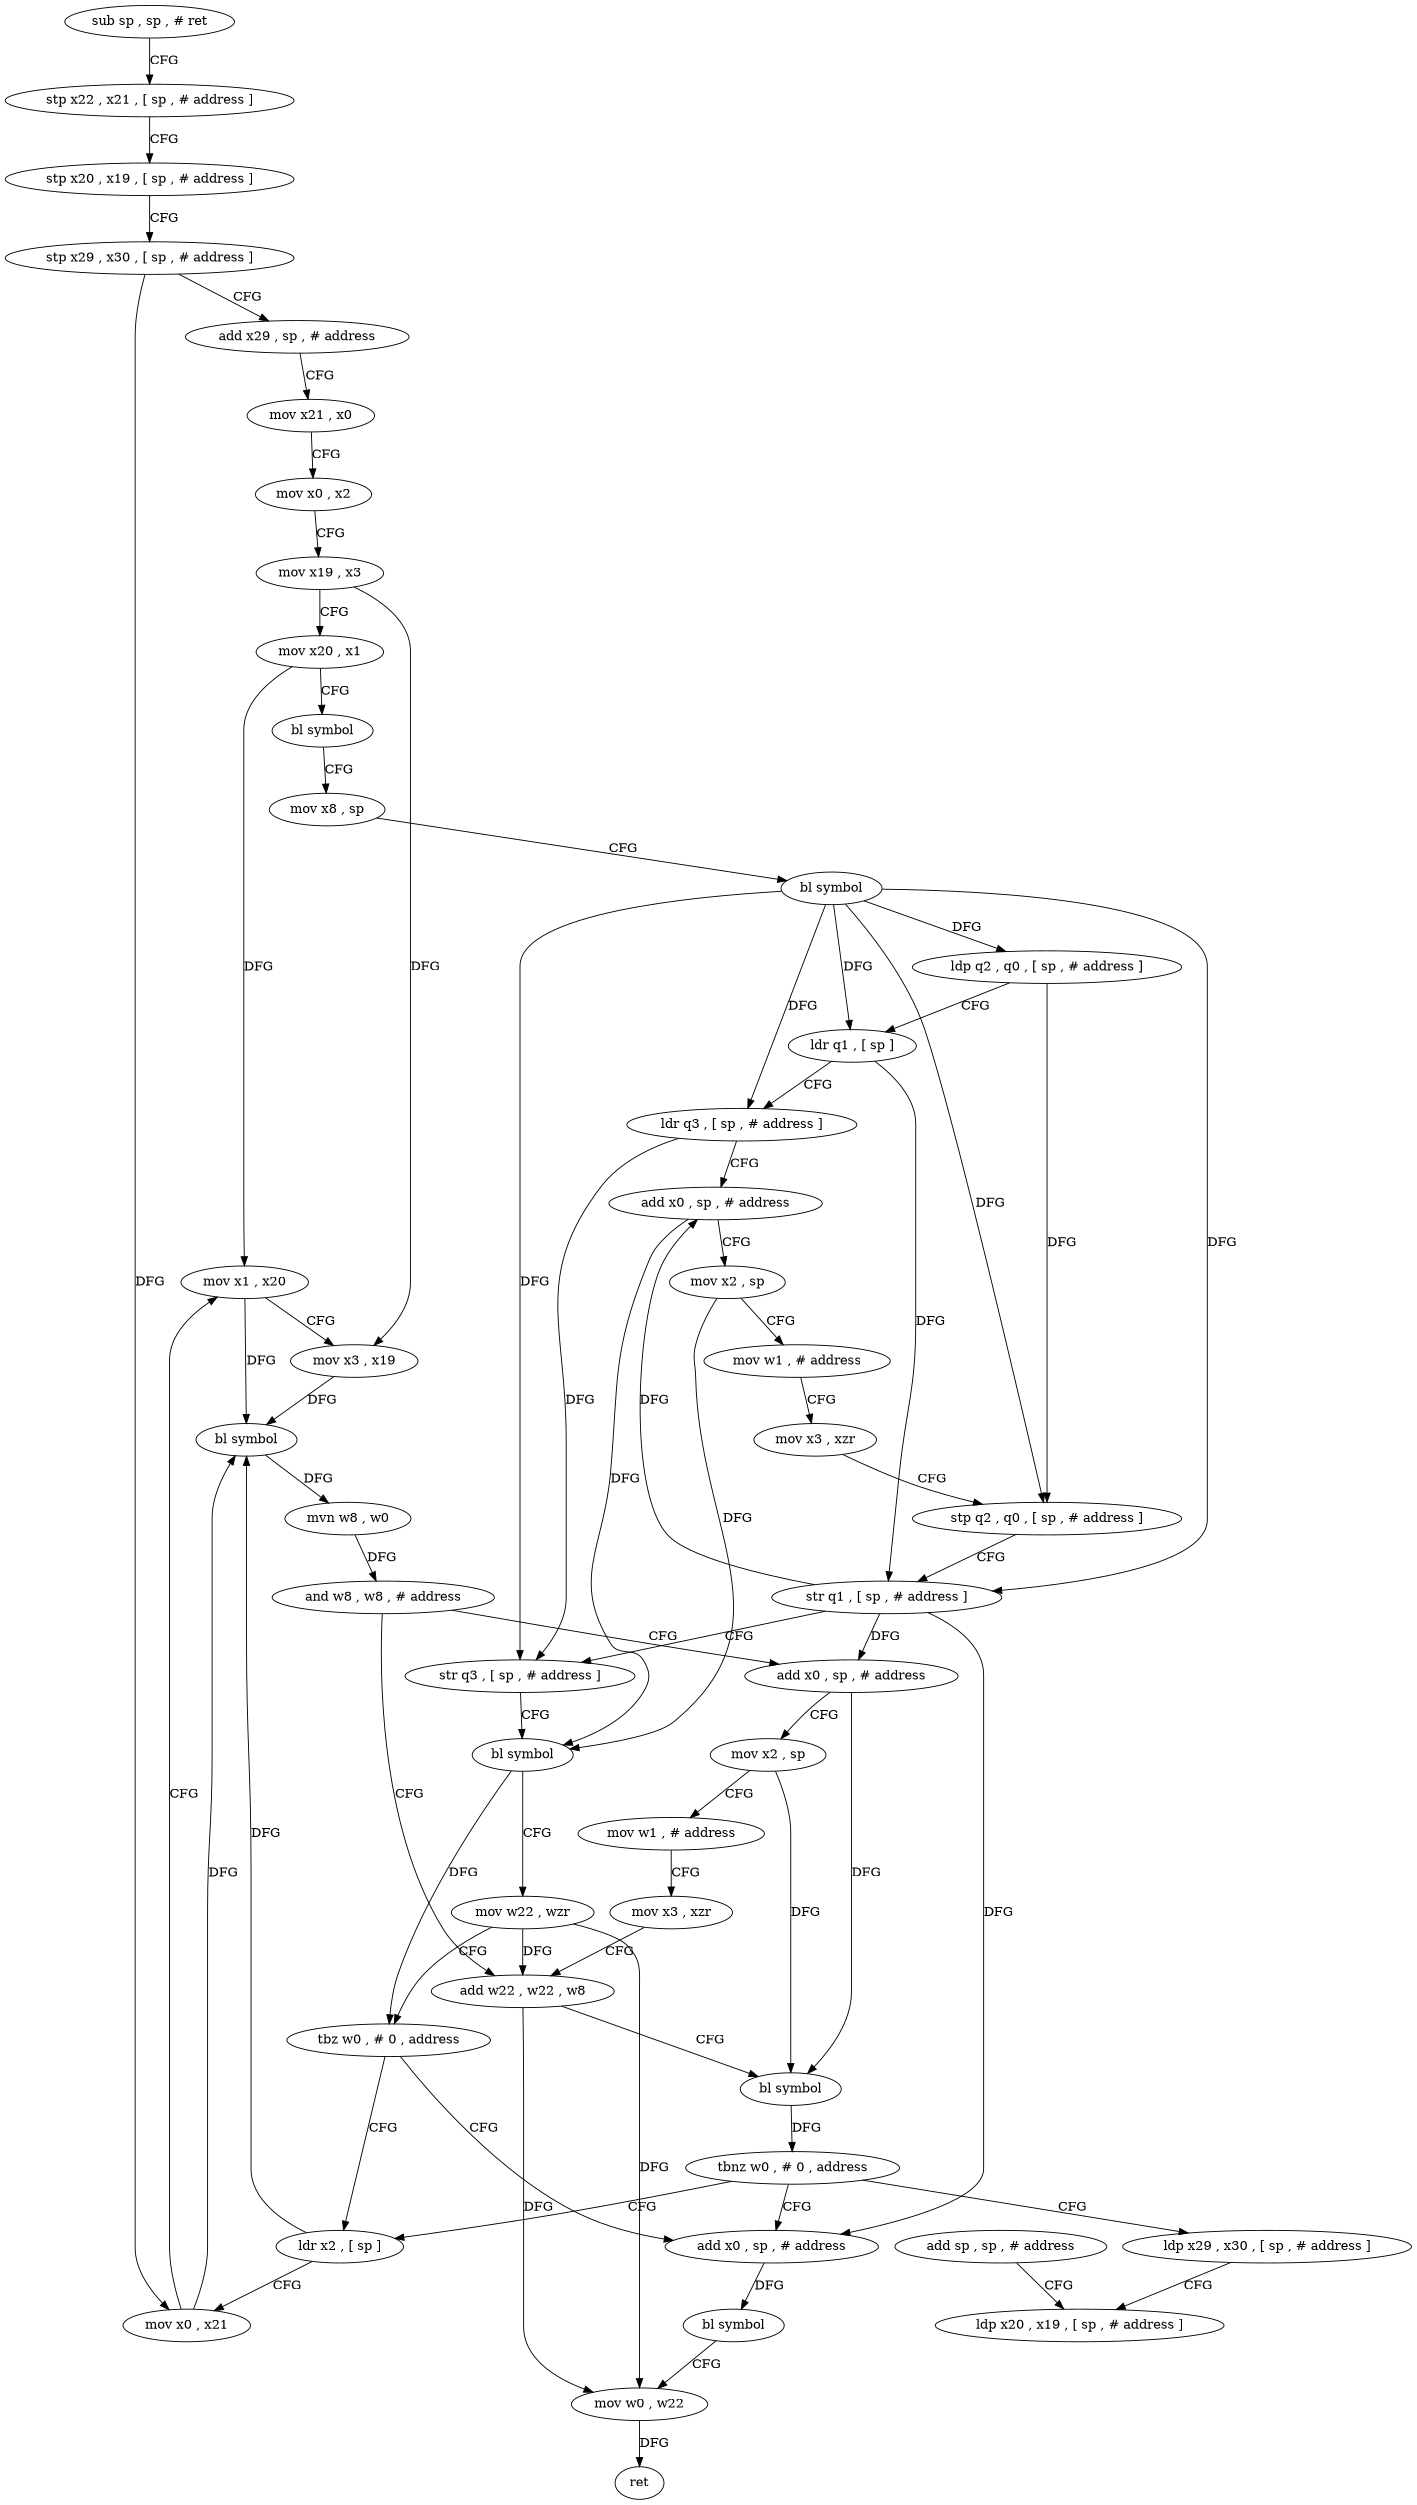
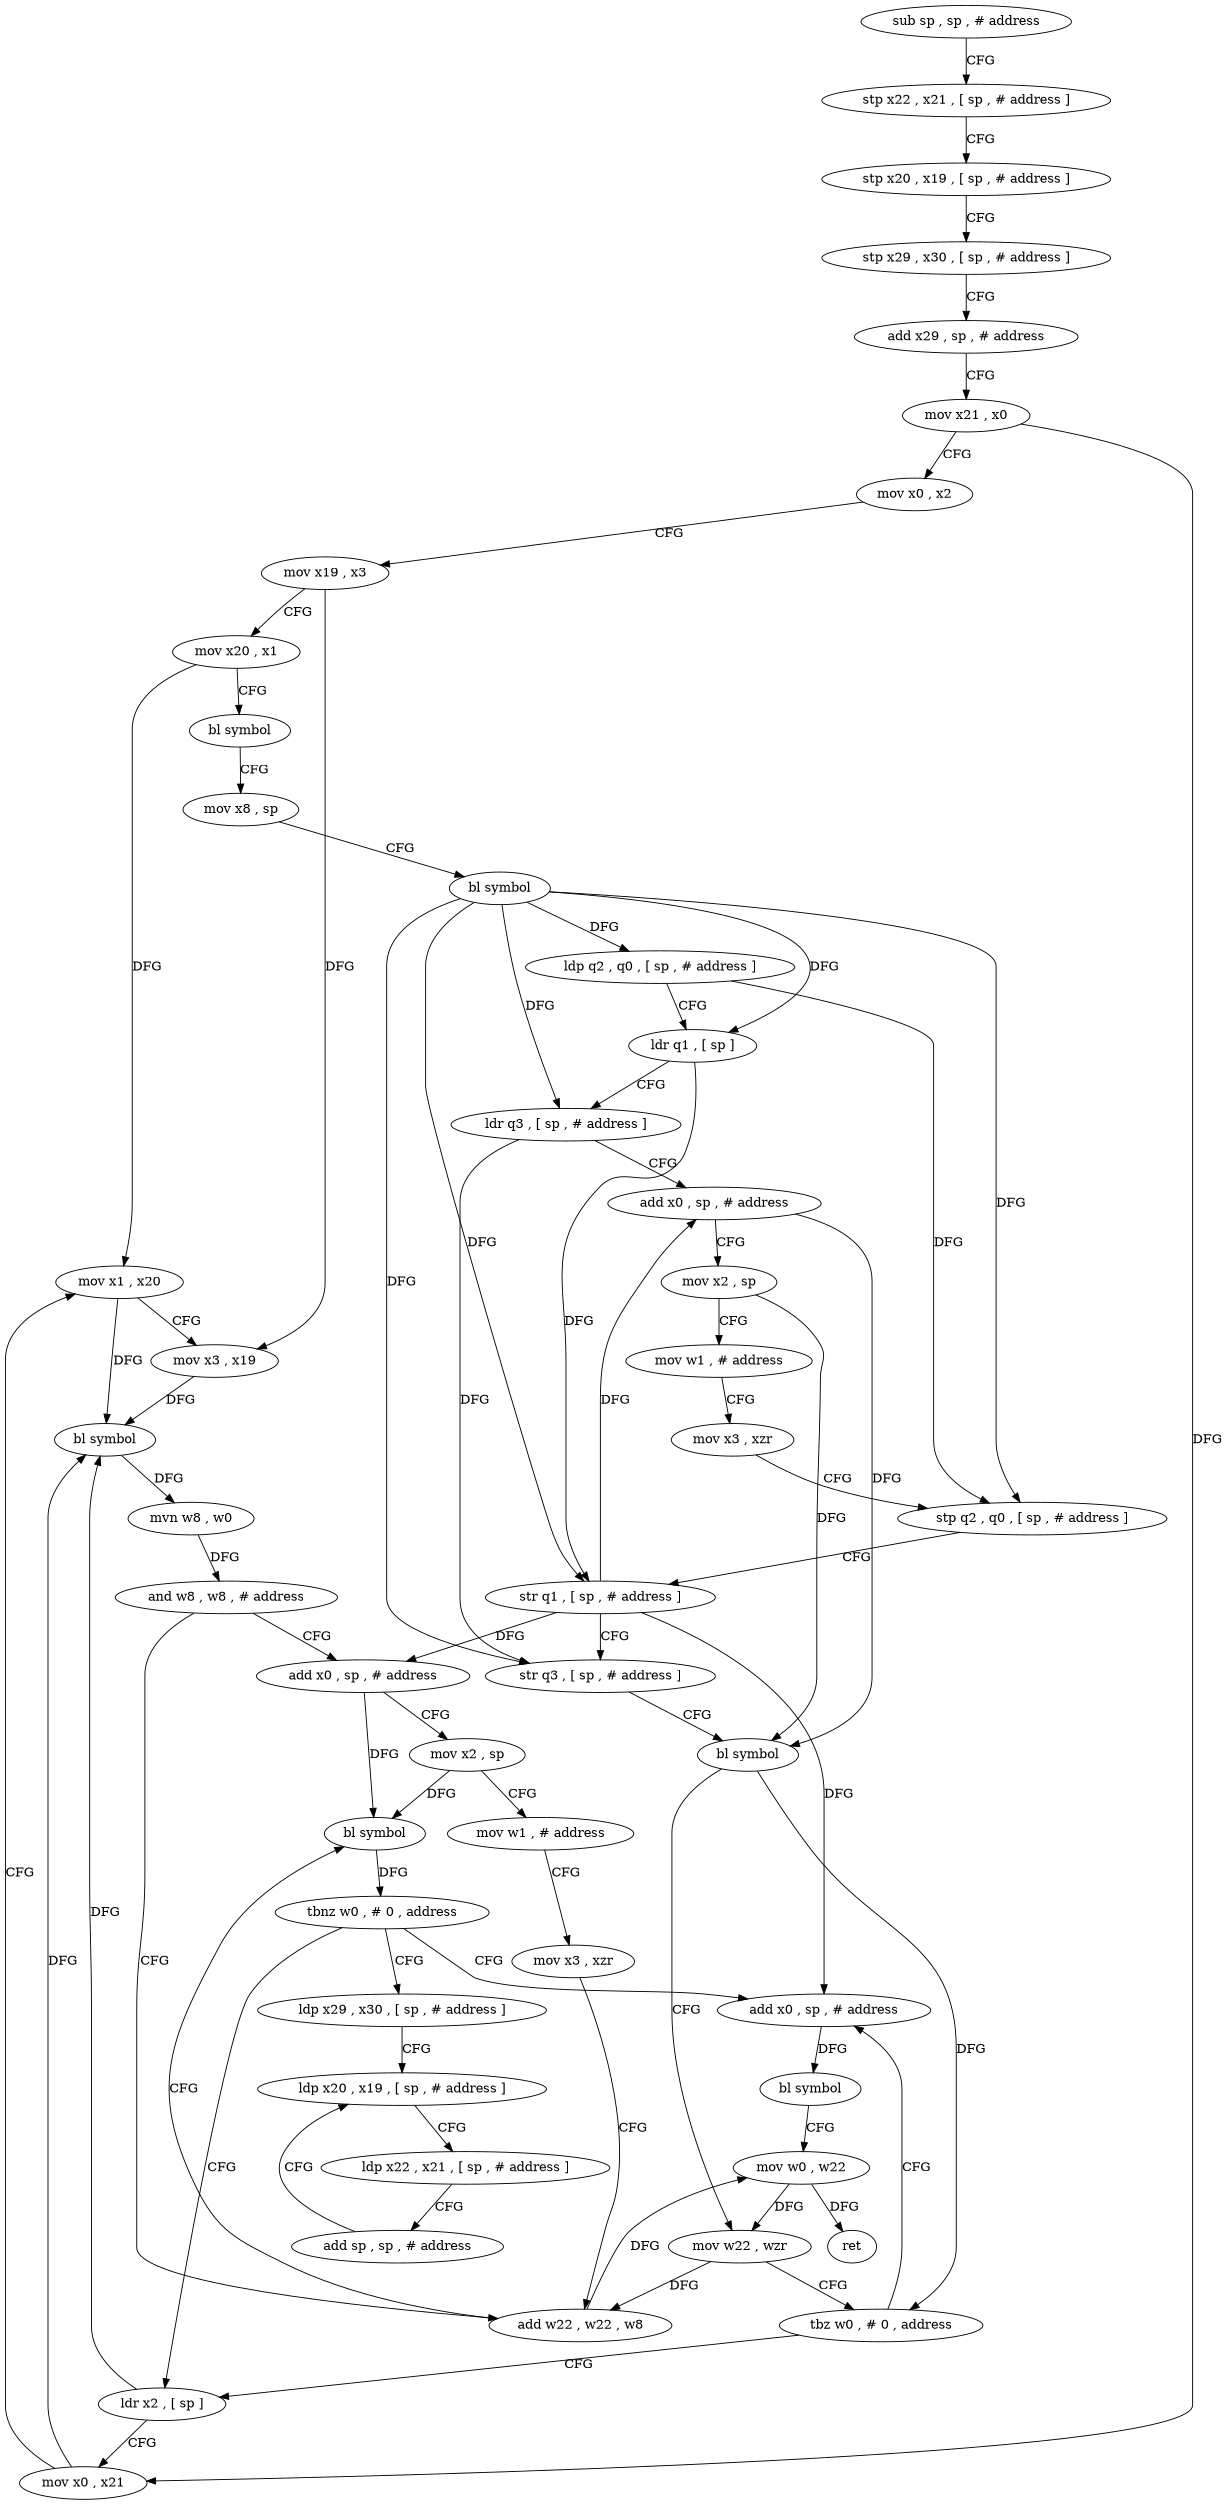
  digraph {
-   n1 [label="sub sp , sp , # ret"]
+   n1 [label="sub sp , sp , # address"]
    n2 [label="stp x22 , x21 , [ sp , # address ]"]
    n3 [label="stp x20 , x19 , [ sp , # address ]"]
    n4 [label="stp x29 , x30 , [ sp , # address ]"]
    n5 [label="add x29 , sp , # address"]
    n6 [label="mov x21 , x0"]
    n7 [label="mov x0 , x2"]
    n8 [label="mov x0 , x21"]
    n9 [label="mov x19 , x3"]
    n10 [label="mov x1 , x20"]
    n11 [label="bl symbol"]
    n12 [label="mov x20 , x1"]
    n13 [label="mov x3 , x19"]
    n14 [label="bl symbol"]
    n15 [label="mov x8 , sp"]
    n16 [label="bl symbol"]
    n17 [label="ldp q2 , q0 , [ sp , # address ]"]
    n18 [label="ldr q1 , [ sp ]"]
    n19 [label="ldr q3 , [ sp , # address ]"]
    n20 [label="stp q2 , q0 , [ sp , # address ]"]
    n21 [label="str q1 , [ sp , # address ]"]
    n22 [label="str q3 , [ sp , # address ]"]
    n23 [label="add x0 , sp , # address"]
    n24 [label="add x0 , sp , # address"]
    n25 [label="add x0 , sp , # address"]
    n26 [label="bl symbol"]
    n27 [label="mov x2 , sp"]
    n28 [label="mov w1 , # address"]
    n29 [label="mov w22 , wzr"]
    n30 [label="tbz w0 , # 0 , address"]
    n31 [label="mov x3 , xzr"]
    n32 [label="bl symbol"]
    n33 [label="mov x2 , sp"]
    n34 [label="bl symbol"]
    n35 [label="mov w0 , w22"]
    n36 [label="add w22 , w22 , w8"]
    n37 [label="ldr x2 , [ sp ]"]
    n38 [label=ret]
    n39 [label="mvn w8 , w0"]
    n40 [label="ldp x29 , x30 , [ sp , # address ]"]
    n41 [label="ldp x20 , x19 , [ sp , # address ]"]
+   n42 [label="ldp x22 , x21 , [ sp , # address ]"]
    n43 [label="add sp , sp , # address"]
    n44 [label="and w8 , w8 , # address"]
    n45 [label="mov w1 , # address"]
    n46 [label="tbnz w0 , # 0 , address"]
    n47 [label="mov x3 , xzr"]
    n1 -> n2 [label=CFG]
    n2 -> n3 [label=CFG]
    n3 -> n4 [label=CFG]
    n4 -> n5 [label=CFG]
    n5 -> n6 [label=CFG]
    n6 -> n7 [label=CFG]
-   n4 -> n8 [label=DFG]
+   n6 -> n8 [label=DFG]
    n7 -> n9 [label=CFG]
    n8 -> n10 [label=CFG]
    n8 -> n11 [label=DFG]
    n9 -> n12 [label=CFG]
    n9 -> n13 [label=DFG]
    n10 -> n11 [label=DFG]
    n10 -> n13 [label=CFG]
    n11 -> n39 [label=DFG]
    n12 -> n10 [label=DFG]
    n12 -> n14 [label=CFG]
    n13 -> n11 [label=DFG]
    n14 -> n15 [label=CFG]
    n15 -> n16 [label=CFG]
    n16 -> n17 [label=DFG]
    n16 -> n18 [label=DFG]
    n16 -> n19 [label=DFG]
    n16 -> n20 [label=DFG]
    n16 -> n21 [label=DFG]
    n16 -> n22 [label=DFG]
    n17 -> n18 [label=CFG]
    n17 -> n20 [label=DFG]
    n18 -> n19 [label=CFG]
    n18 -> n21 [label=DFG]
    n19 -> n22 [label=DFG]
    n19 -> n23 [label=CFG]
    n20 -> n21 [label=CFG]
    n21 -> n22 [label=CFG]
    n21 -> n23 [label=DFG]
    n21 -> n24 [label=DFG]
    n21 -> n25 [label=DFG]
    n22 -> n26 [label=CFG]
    n23 -> n26 [label=DFG]
    n23 -> n27 [label=CFG]
    n24 -> n32 [label=DFG]
    n25 -> n33 [label=CFG]
    n25 -> n34 [label=DFG]
    n26 -> n29 [label=CFG]
    n26 -> n30 [label=DFG]
    n27 -> n26 [label=DFG]
    n27 -> n28 [label=CFG]
    n28 -> n31 [label=CFG]
    n29 -> n30 [label=CFG]
-   n29 -> n35 [label=DFG]
+   n35 -> n29 [label=DFG]
    n29 -> n36 [label=DFG]
    n30 -> n24 [label=CFG]
    n30 -> n37 [label=CFG]
    n31 -> n20 [label=CFG]
    n32 -> n35 [label=CFG]
    n33 -> n34 [label=DFG]
    n33 -> n45 [label=CFG]
    n34 -> n46 [label=DFG]
    n35 -> n38 [label=DFG]
    n36 -> n34 [label=CFG]
    n36 -> n35 [label=DFG]
    n37 -> n8 [label=CFG]
    n37 -> n11 [label=DFG]
    n39 -> n44 [label=DFG]
    n40 -> n41 [label=CFG]
+   n41 -> n42 [label=CFG]
+   n42 -> n43 [label=CFG]
    n43 -> n41 [label=CFG]
    n44 -> n25 [label=CFG]
    n44 -> n36 [label=CFG]
    n45 -> n47 [label=CFG]
    n46 -> n24 [label=CFG]
    n46 -> n37 [label=CFG]
    n46 -> n40 [label=CFG]
    n47 -> n36 [label=CFG]
  }
